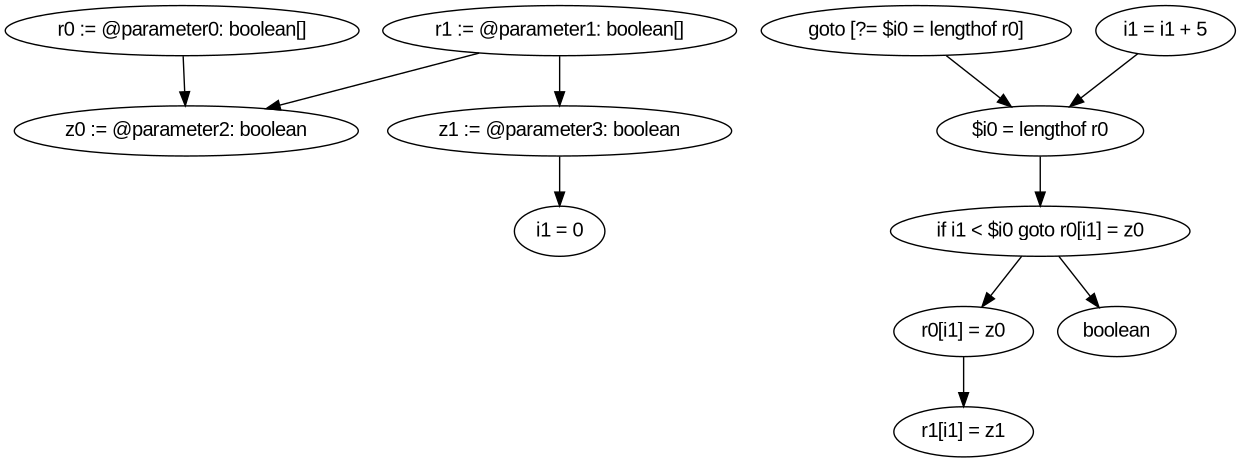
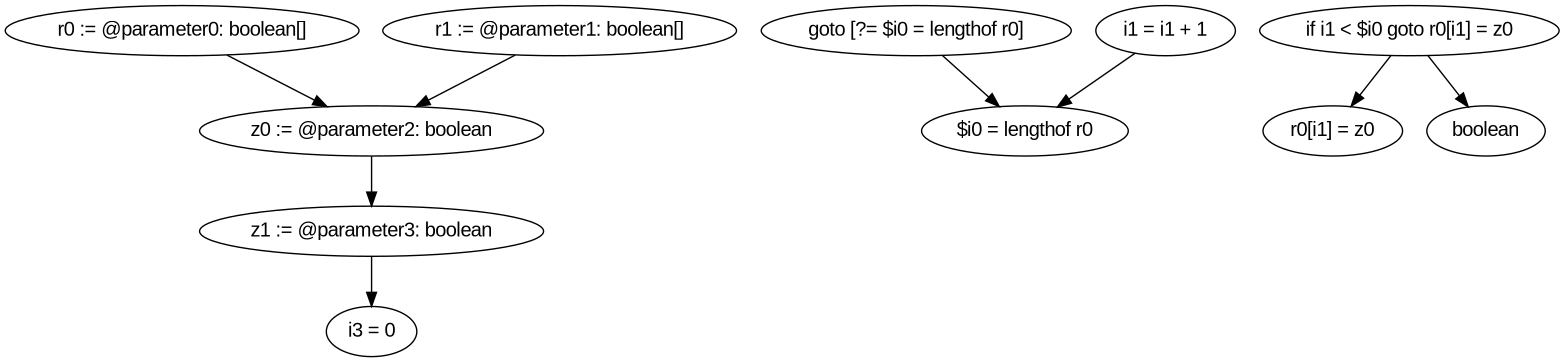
  digraph {
    fontname="Liberation Sans"
    node [fontname="Liberation Sans"]
    edge [fontname="Liberation Sans"]
    "r0 := @parameter0: boolean[]"
    "z0 := @parameter2: boolean"
    "r1 := @parameter1: boolean[]"
    "z1 := @parameter3: boolean"
-   "i1 = 0"
+   "i1 = 0" [label="i3 = 0"]
    "goto [?= $i0 = lengthof r0]"
    "$i0 = lengthof r0"
    "if i1 < $i0 goto r0[i1] = z0"
    "r0[i1] = z0"
-   "r1[i1] = z1"
-   "i1 = i1 + 1" [label="i1 = i1 + 5"]
+   "i1 = i1 + 1"
    n12 [label=boolean]
    "r0 := @parameter0: boolean[]" -> "z0 := @parameter2: boolean"
-   "r1 := @parameter1: boolean[]" -> "z1 := @parameter3: boolean"
+   "z0 := @parameter2: boolean" -> "z1 := @parameter3: boolean"
    "r1 := @parameter1: boolean[]" -> "z0 := @parameter2: boolean"
    "z1 := @parameter3: boolean" -> "i1 = 0"
    "goto [?= $i0 = lengthof r0]" -> "$i0 = lengthof r0"
-   "$i0 = lengthof r0" -> "if i1 < $i0 goto r0[i1] = z0"
    "if i1 < $i0 goto r0[i1] = z0" -> "r0[i1] = z0"
    "if i1 < $i0 goto r0[i1] = z0" -> n12
-   "r0[i1] = z0" -> "r1[i1] = z1"
    "i1 = i1 + 1" -> "$i0 = lengthof r0"
  }
